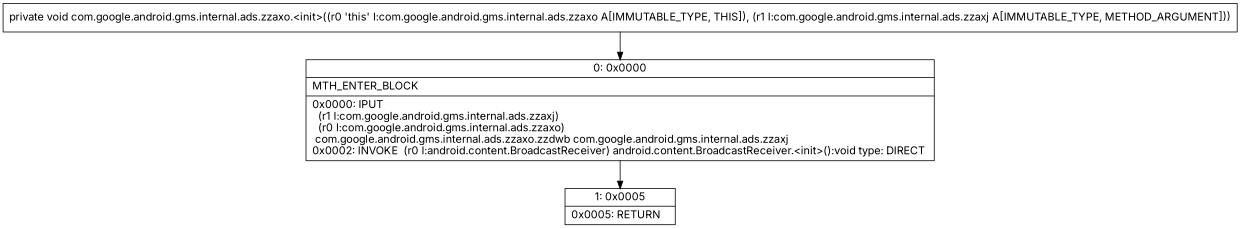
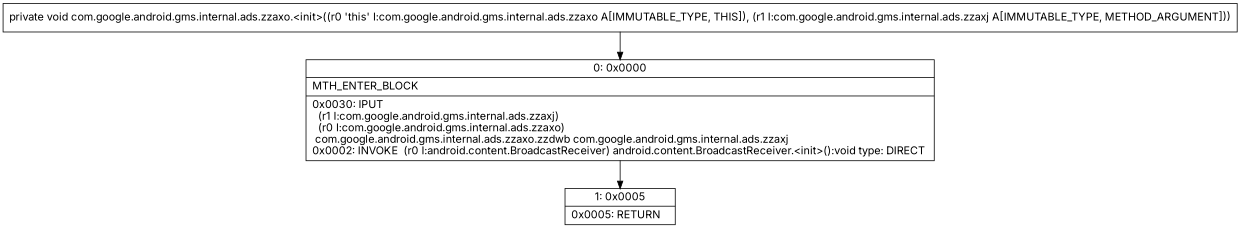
  digraph {
    fontname=Inter
    node [shape=record fontname=Inter]
    edge [fontname=Inter]
-   n1 [label="{0\:\ 0x0000|MTH_ENTER_BLOCK\l|0x0000: IPUT  \l  (r1 I:com.google.android.gms.internal.ads.zzaxj)\l  (r0 I:com.google.android.gms.internal.ads.zzaxo)\l com.google.android.gms.internal.ads.zzaxo.zzdwb com.google.android.gms.internal.ads.zzaxj \l0x0002: INVOKE  (r0 I:android.content.BroadcastReceiver) android.content.BroadcastReceiver.\<init\>():void type: DIRECT \l}"]
+   n1 [label="{0\:\ 0x0000|MTH_ENTER_BLOCK\l|0x0030: IPUT  \l  (r1 I:com.google.android.gms.internal.ads.zzaxj)\l  (r0 I:com.google.android.gms.internal.ads.zzaxo)\l com.google.android.gms.internal.ads.zzaxo.zzdwb com.google.android.gms.internal.ads.zzaxj \l0x0002: INVOKE  (r0 I:android.content.BroadcastReceiver) android.content.BroadcastReceiver.\<init\>():void type: DIRECT \l}"]
    n2 [label="{1\:\ 0x0005|0x0005: RETURN   \l}"]
    n3 [label="{private void com.google.android.gms.internal.ads.zzaxo.\<init\>((r0 'this' I:com.google.android.gms.internal.ads.zzaxo A[IMMUTABLE_TYPE, THIS]), (r1 I:com.google.android.gms.internal.ads.zzaxj A[IMMUTABLE_TYPE, METHOD_ARGUMENT])) }"]
    n1 -> n2
    n3 -> n1
  }
